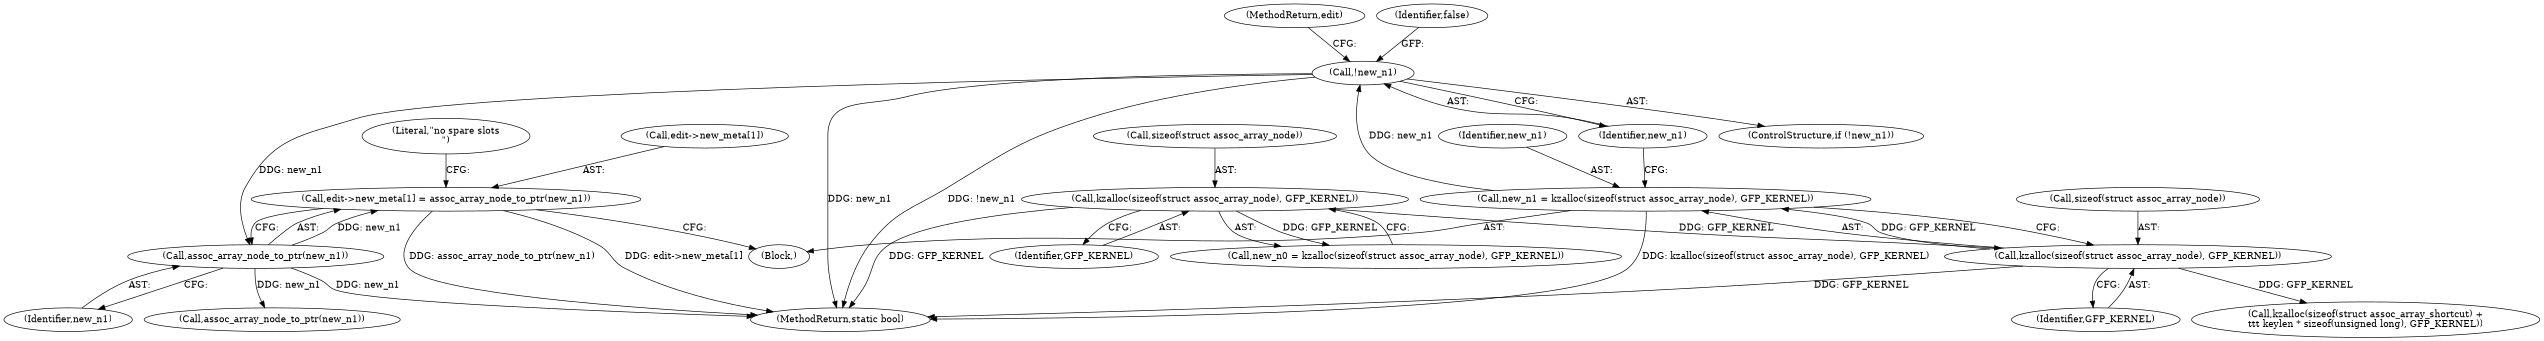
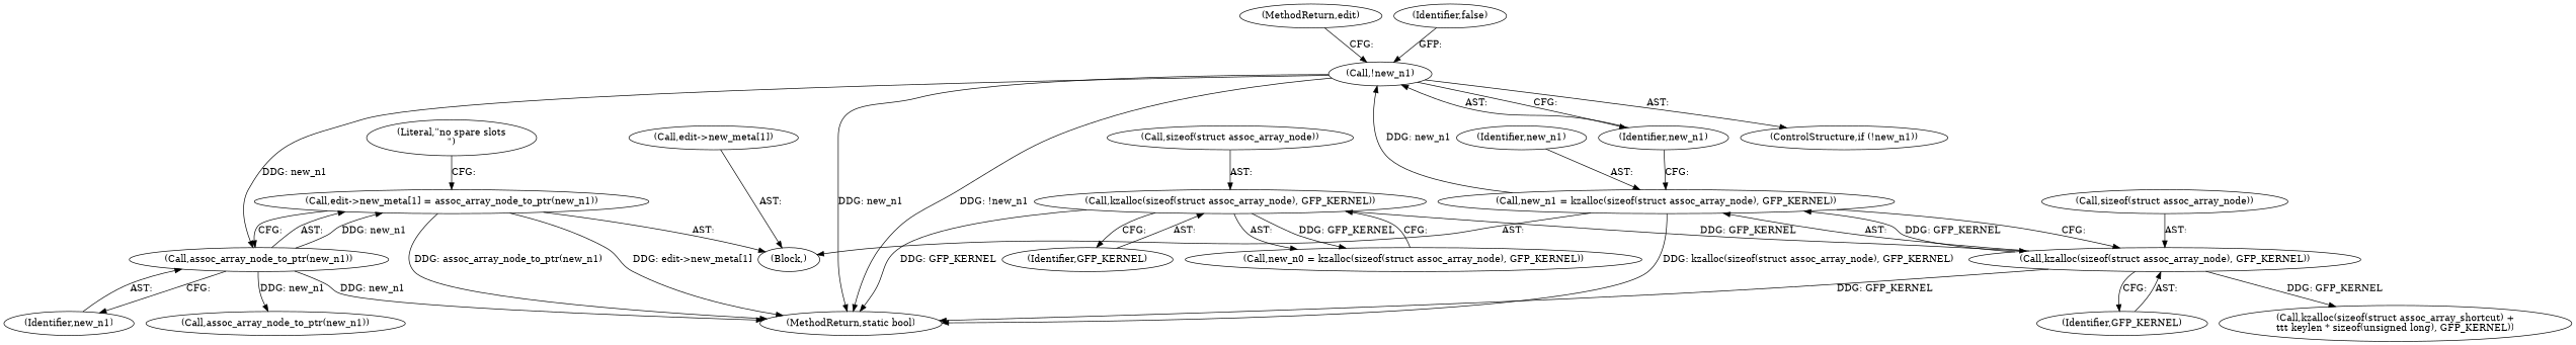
  digraph {
    n1 [label="(Call,edit->new_meta[1] = assoc_array_node_to_ptr(new_n1))"]
    n2 [label="(Call,assoc_array_node_to_ptr(new_n1))"]
    n3 [label="(Block,)"]
    n4 [label="(MethodReturn,static bool)"]
    n5 [label="(Identifier,new_n1)"]
    n6 [label="(Call,assoc_array_node_to_ptr(new_n1))"]
    n7 [label="(Call,!new_n1)"]
    n8 [label="(Identifier,new_n1)"]
    n9 [label="(ControlStructure,if (!new_n1))"]
    n10 [label="(Call,new_n1 = kzalloc(sizeof(struct assoc_array_node), GFP_KERNEL))"]
    n11 [label="(Call,kzalloc(sizeof(struct assoc_array_node), GFP_KERNEL))"]
    n12 [label="(Identifier,GFP_KERNEL)"]
    n13 [label="(Call,kzalloc(sizeof(struct assoc_array_shortcut) +\n\t\t\t keylen * sizeof(unsigned long), GFP_KERNEL))"]
    n14 [label="(Call,kzalloc(sizeof(struct assoc_array_node), GFP_KERNEL))"]
    n15 [label="(Identifier,GFP_KERNEL)"]
    n16 [label="(Call,new_n0 = kzalloc(sizeof(struct assoc_array_node), GFP_KERNEL))"]
    n17 [label="(Identifier,new_n1)"]
    n18 [label="(Literal,\"no spare slots\n\")"]
    n19 [label="(Call,sizeof(struct assoc_array_node))"]
    n20 [label="(MethodReturn,edit)"]
    n21 [label="(Call,edit->new_meta[1])"]
    n22 [label="(Identifier,false)"]
    n23 [label="(Call,sizeof(struct assoc_array_node))"]
    n1 -> n2 [label="CFG: "]
-   n1 -> n3 [label="CFG: "]
+   n1 -> n3 [label="AST: "]
    n1 -> n4 [label="DDG: edit->new_meta[1]"]
    n1 -> n4 [label="DDG: assoc_array_node_to_ptr(new_n1)"]
    n2 -> n1 [label="AST: "]
    n2 -> n1 [label="DDG: new_n1"]
    n2 -> n4 [label="DDG: new_n1"]
    n2 -> n5 [label="CFG: "]
    n2 -> n6 [label="DDG: new_n1"]
    n5 -> n2 [label="AST: "]
    n7 -> n2 [label="DDG: new_n1"]
    n7 -> n4 [label="DDG: new_n1"]
    n7 -> n4 [label="DDG: !new_n1"]
    n7 -> n8 [label="CFG: "]
    n7 -> n9 [label="AST: "]
    n8 -> n7 [label="AST: "]
    n8 -> n10 [label="CFG: "]
    n10 -> n3 [label="AST: "]
    n10 -> n4 [label="DDG: kzalloc(sizeof(struct assoc_array_node), GFP_KERNEL)"]
    n10 -> n7 [label="DDG: new_n1"]
    n10 -> n11 [label="CFG: "]
    n11 -> n4 [label="DDG: GFP_KERNEL"]
    n11 -> n10 [label="AST: "]
    n11 -> n10 [label="DDG: GFP_KERNEL"]
    n11 -> n12 [label="CFG: "]
    n11 -> n13 [label="DDG: GFP_KERNEL"]
    n12 -> n11 [label="AST: "]
    n14 -> n4 [label="DDG: GFP_KERNEL"]
    n14 -> n11 [label="DDG: GFP_KERNEL"]
    n14 -> n15 [label="CFG: "]
    n14 -> n16 [label="AST: "]
    n14 -> n16 [label="DDG: GFP_KERNEL"]
    n15 -> n14 [label="AST: "]
    n16 -> n14 [label="CFG: "]
    n17 -> n10 [label="AST: "]
    n18 -> n1 [label="CFG: "]
    n19 -> n11 [label="AST: "]
    n20 -> n7 [label="CFG: "]
-   n21 -> n1 [label="AST: "]
+   n21 -> n3 [label="AST: "]
    n22 -> n7 [label="GFP: "]
    n23 -> n14 [label="AST: "]
  }
